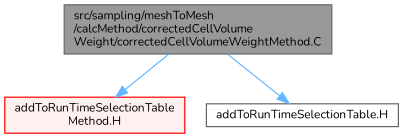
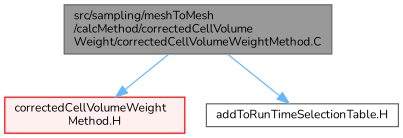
  digraph {
    fontname=Nunito
    node [fontname=Nunito fontsize=10 shape=box style=filled]
    edge [color=steelblue1 fontname=Nunito fontsize=10 labelfontname=Helvetica labelfontsize=10 style=solid]
    n1 [color=gray40 fillcolor=grey60 fontcolor=black height=0.2 label="src/sampling/meshToMesh\l/calcMethod/correctedCellVolume\lWeight/correctedCellVolumeWeightMethod.C" width=0.4]
-   n2 [color=red fillcolor="#FFF0F0" height=0.2 label="addToRunTimeSelectionTable\lMethod.H" width=0.4]
+   n2 [color=red fillcolor="#FFF0F0" height=0.2 label="correctedCellVolumeWeight\lMethod.H" width=0.4]
    n3 [color=grey40 fillcolor=white height=0.2 label="addToRunTimeSelectionTable.H" width=0.4]
    n1 -> n2
    n1 -> n3
  }
